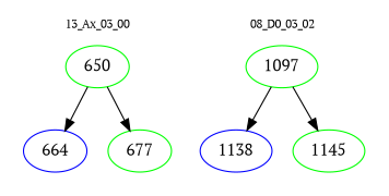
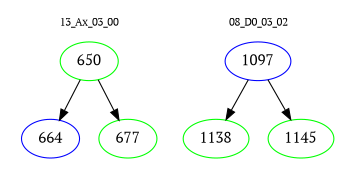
  digraph {
    fontname="PT Serif"
    node [color=green fontname="PT Serif"]
    edge [color=black fontname="PT Serif"]
    n1 [label=650]
    n2 [color=blue label=664]
    n3 [label=677]
-   n4 [label=1097]
-   n5 [color=blue label=1138]
+   n4 [color=blue label=1097]
+   n5 [label=1138]
    n6 [label=1145]
    subgraph cluster_1 {
      color=white
      fontsize=10
      label="13_Ax_03_00"
      n1
      n2
      n3
    }
    subgraph cluster_2 {
      color=white
      fontsize=10
      label="08_D0_03_02"
      n4
      n5
      n6
    }
    n1 -> n2
    n1 -> n3
    n4 -> n5
    n4 -> n6
  }
